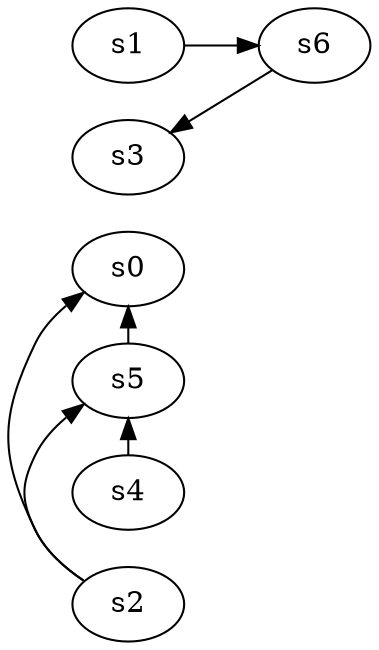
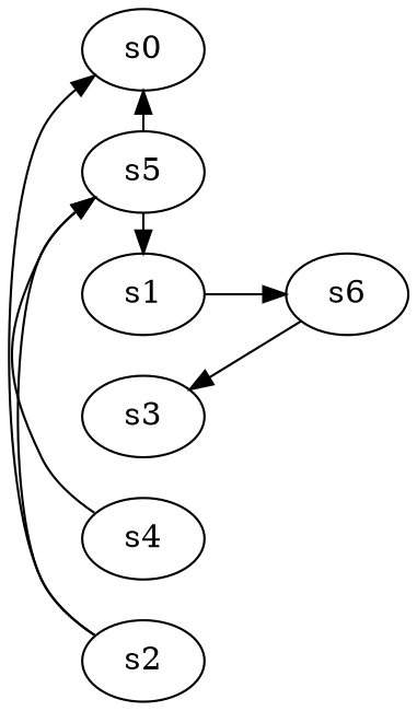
  digraph {
    rankdir=LR
    node [player=1]
    s0 [player=0]
    s1
    s6
    s5 [player=0]
    s4
    s2
    s3
    s1 -> s6
    s6 -> s3 [constraint="time == 7"]
    s5 -> s0 [constraint="!(time % 5 == 2)"]
+   s5 -> s1 [constraint="time % 3 == 0 && time % 4 == 1"]
    s4 -> s5 [constraint="time % 3 == 0 && time % 5 == 0"]
    s2 -> s0 [constraint="time == 3 || time == 10 || time == 16"]
    s2 -> s5 [constraint="time % 3 == 1 || time % 5 == 0"]
  }
